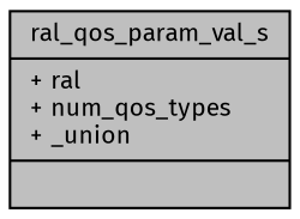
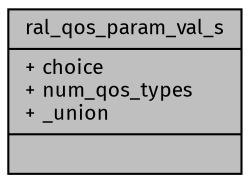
  digraph {
    fontname="Fira Sans"
-   n1 [color=black fillcolor=grey75 fontcolor=black fontname="Fira Sans" fontsize=10 height=0.2 label="{ral_qos_param_val_s\n|+ ral\l+ num_qos_types\l+ _union\l|}" shape=record style=filled width=0.4]
+   n1 [color=black fillcolor=grey75 fontcolor=black fontname="Fira Sans" fontsize=10 height=0.2 label="{ral_qos_param_val_s\n|+ choice\l+ num_qos_types\l+ _union\l|}" shape=record style=filled width=0.4]
  }
